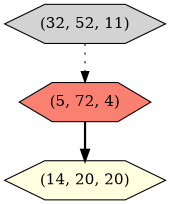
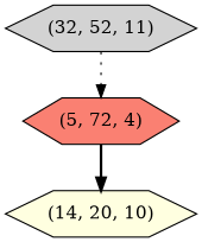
  digraph {
    node [shape=hexagon style=filled]
    "(5, 72, 4)" [fillcolor=salmon]
-   "(14, 20, 10)" [fillcolor=lightyellow label="(14, 20, 20)"]
+   "(14, 20, 10)" [fillcolor=lightyellow]
    "(32, 52, 11)" [fillcolor=lightgrey]
    "(5, 72, 4)" -> "(14, 20, 10)" [style=bold]
    "(32, 52, 11)" -> "(5, 72, 4)" [style=dotted]
  }
